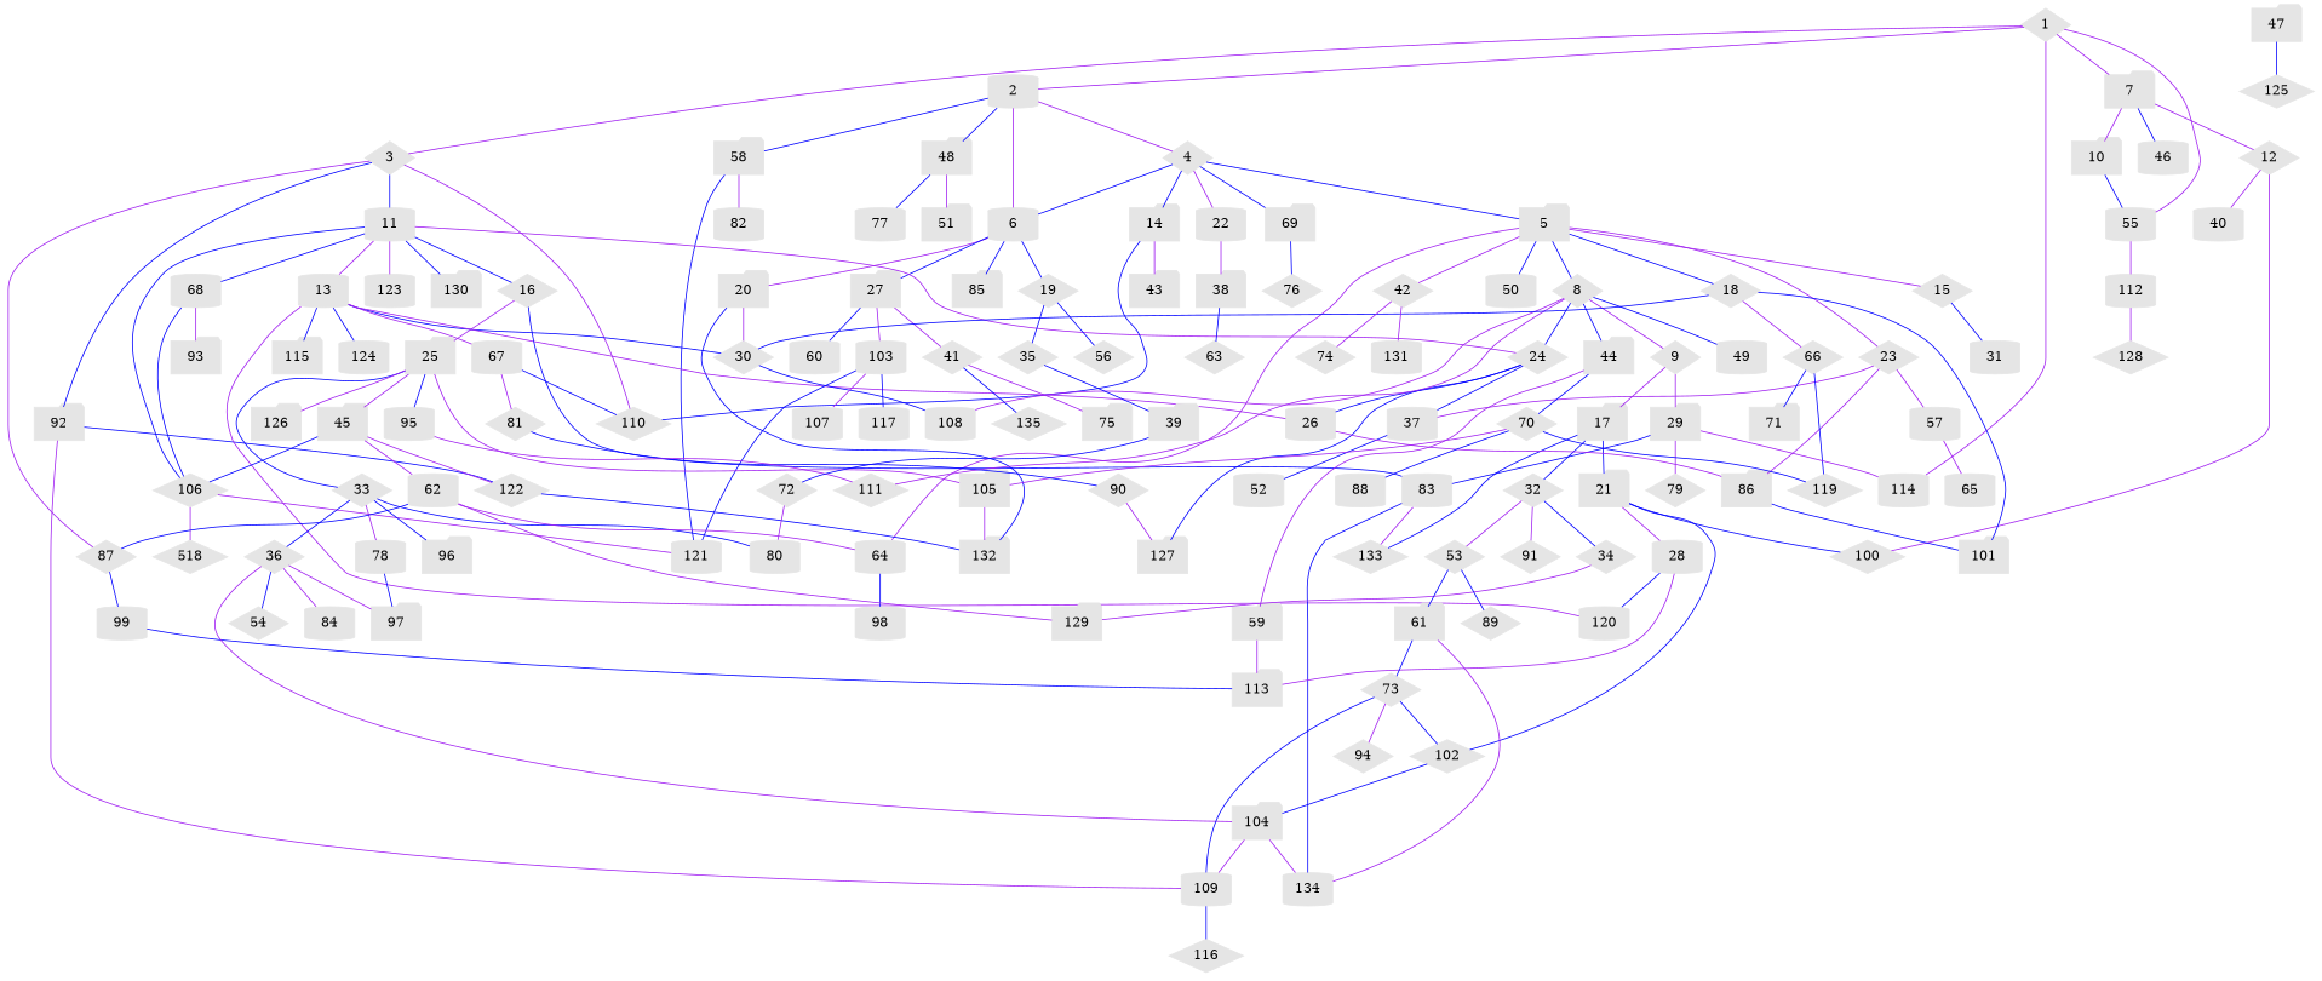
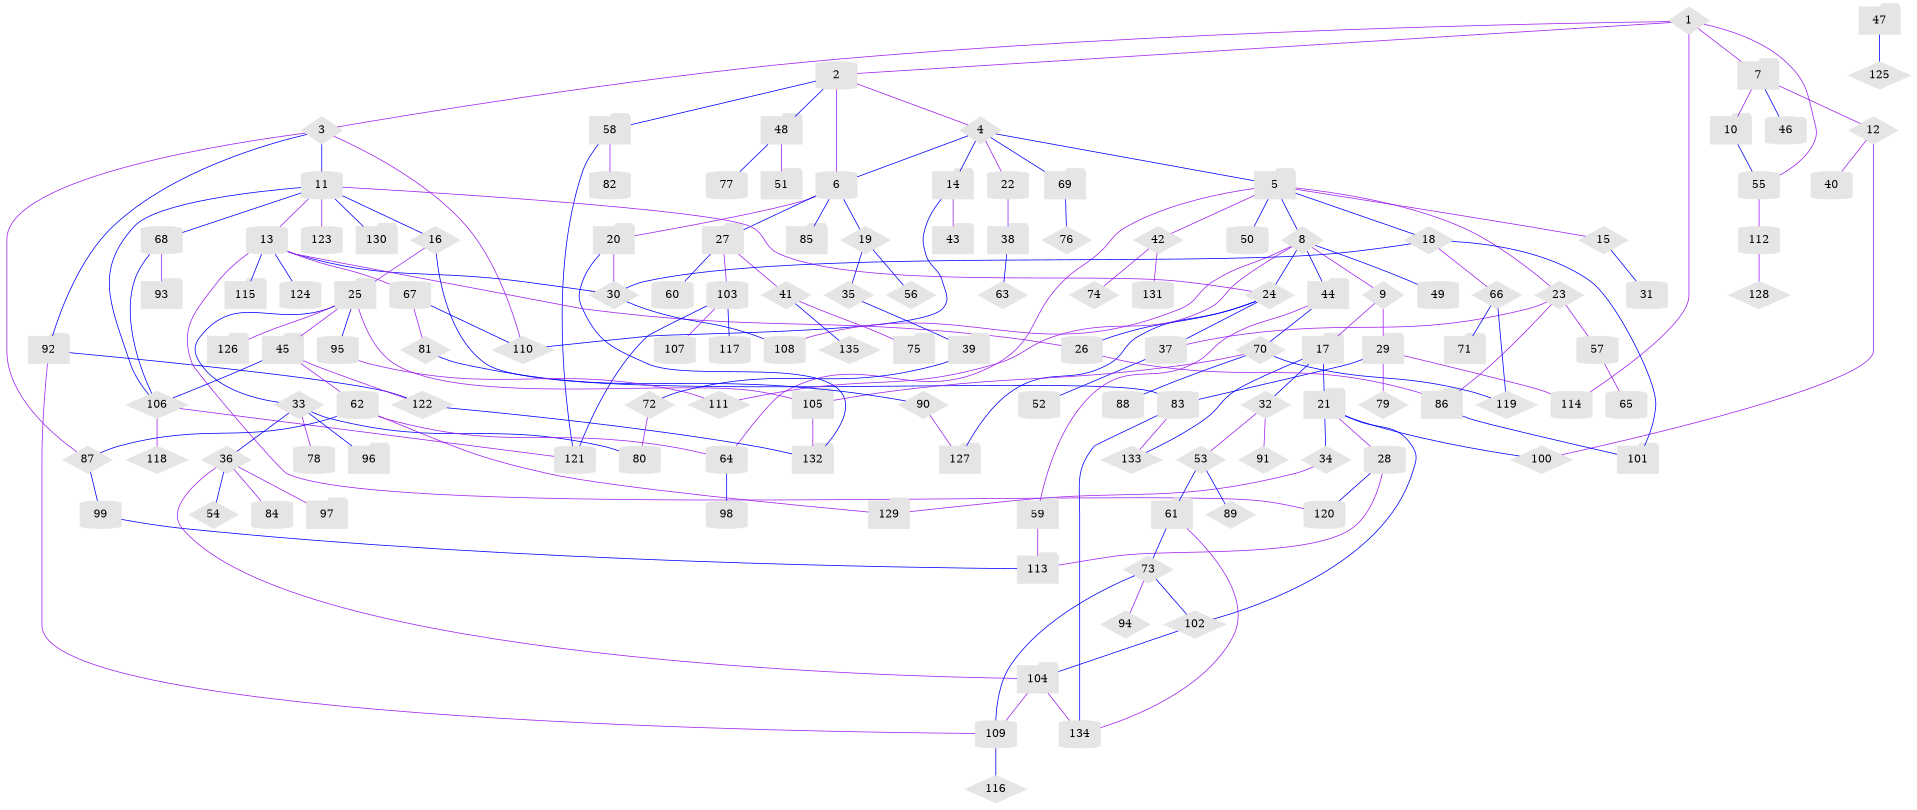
  graph {
    node [color=gray90 shape=diamond style=filled]
    edge [color=blue]
    2 [shape=cylinder]
    1
    3
    7 [shape=folder]
    55 [shape=cylinder]
    114 [shape=cylinder]
    4
    6 [shape=cylinder]
    48 [shape=folder]
    58 [shape=folder]
    11 [shape=cylinder]
    87
    92 [shape=folder]
    110
    10 [shape=folder]
    12
    46 [shape=cylinder]
    112 [shape=cylinder]
    5 [shape=folder]
    14 [shape=folder]
    22 [shape=cylinder]
    69 [shape=folder]
    19
    20 [shape=folder]
    27 [shape=folder]
    85 [shape=folder]
    51 [shape=folder]
    77 [shape=cylinder]
    82 [shape=cylinder]
    121 [shape=cylinder]
    24
    13 [shape=cylinder]
    16
    68 [shape=cylinder]
    106
    123 [shape=cylinder]
    130 [shape=folder]
    99 [shape=cylinder]
    122
    109 [shape=cylinder]
    8
    15
    18
    23
    42
    50 [shape=cylinder]
    64 [shape=cylinder]
    43 [shape=folder]
    38 [shape=folder]
    76
    9
    44 [shape=folder]
    49 [shape=cylinder]
    108 [shape=cylinder]
    111
    31 [shape=cylinder]
    30
    66
    101 [shape=folder]
    37 [shape=cylinder]
    57 [shape=cylinder]
    86 [shape=folder]
    74
    131 [shape=cylinder]
    98 [shape=cylinder]
    35
    56
    132 [shape=folder]
    41
    60 [shape=cylinder]
    103 [shape=cylinder]
    40 [shape=cylinder]
    100
    17 [shape=folder]
    29 [shape=folder]
    26 [shape=cylinder]
    127 [shape=folder]
    59 [shape=folder]
    70
    21 [shape=folder]
    32
    133
    83 [shape=cylinder]
    79
    67 [shape=cylinder]
    115 [shape=folder]
    120 [shape=cylinder]
    124 [shape=cylinder]
    25 [shape=folder]
    93 [shape=folder]
-   118 [label=518]
+   118
    81
    33
    45 [shape=folder]
    95 [shape=cylinder]
    105 [shape=folder]
    126 [shape=folder]
    134 [shape=cylinder]
    28 [shape=cylinder]
    34
    102
    53
    91
    71 [shape=folder]
    119
    39 [shape=folder]
    113 [shape=folder]
    129 [shape=folder]
    104 [shape=folder]
    63
    52 [shape=cylinder]
    65 [shape=cylinder]
    36
    78 [shape=cylinder]
    80 [shape=cylinder]
    96 [shape=folder]
    62 [shape=cylinder]
    75 [shape=folder]
    135
    107 [shape=cylinder]
    117 [shape=cylinder]
    61 [shape=folder]
    89
    54
    84 [shape=cylinder]
    97 [shape=folder]
    72
    47 [shape=folder]
    125
    88 [shape=cylinder]
    73
    128
    94
    90
    116
    2 -- 4 [color=purple]
    2 -- 6 [color=purple]
    2 -- 48
    2 -- 58
    1 -- 2 [color=purple]
    1 -- 3 [color=purple]
    1 -- 7 [color=purple]
    1 -- 55 [color=purple]
    1 -- 114 [color=purple]
    3 -- 11
    3 -- 87 [color=purple]
    3 -- 92
    3 -- 110 [color=purple]
    7 -- 10 [color=purple]
    7 -- 12 [color=purple]
    7 -- 46
    55 -- 112 [color=purple]
    4 -- 6
    4 -- 5
    4 -- 14
    4 -- 22 [color=purple]
    4 -- 69
    6 -- 19
    6 -- 20 [color=purple]
    6 -- 27
    6 -- 85
    48 -- 51 [color=purple]
    48 -- 77
    58 -- 82 [color=purple]
    58 -- 121
    11 -- 24 [color=purple]
    11 -- 13 [color=purple]
    11 -- 16
    11 -- 68
    11 -- 106
    11 -- 123 [color=purple]
    11 -- 130
    87 -- 99
    92 -- 122
    92 -- 109 [color=purple]
    10 -- 55
    12 -- 40 [color=purple]
    12 -- 100 [color=purple]
    112 -- 128 [color=purple]
    5 -- 8
    5 -- 15 [color=purple]
    5 -- 18
    5 -- 23 [color=purple]
    5 -- 42 [color=purple]
    5 -- 50
    5 -- 64 [color=purple]
    14 -- 110
    14 -- 43 [color=purple]
    22 -- 38 [color=purple]
    69 -- 76
    19 -- 35
    19 -- 56
    20 -- 30 [color=purple]
    20 -- 132
    27 -- 41 [color=purple]
    27 -- 60
    27 -- 103 [color=purple]
    24 -- 37
    24 -- 26
    24 -- 127
    13 -- 30
    13 -- 26 [color=purple]
    13 -- 67 [color=purple]
    13 -- 115
    13 -- 120 [color=purple]
    13 -- 124
    16 -- 83
    16 -- 25 [color=purple]
    68 -- 106
    68 -- 93 [color=purple]
    106 -- 121 [color=purple]
    106 -- 118 [color=purple]
    99 -- 113
    122 -- 132
    109 -- 116
    8 -- 24
    8 -- 9 [color=purple]
    8 -- 44
    8 -- 49
    8 -- 108 [color=purple]
    8 -- 111 [color=purple]
    15 -- 31
    18 -- 30
    18 -- 66 [color=purple]
    18 -- 101
    23 -- 37 [color=purple]
    23 -- 57 [color=purple]
    23 -- 86 [color=purple]
    42 -- 74 [color=purple]
    42 -- 131 [color=purple]
    64 -- 98
    38 -- 63
    9 -- 17 [color=purple]
    9 -- 29 [color=purple]
    44 -- 59 [color=purple]
    44 -- 70
    30 -- 108
    66 -- 71
    66 -- 119
    37 -- 52
    57 -- 65 [color=purple]
    86 -- 101
    35 -- 39
    41 -- 75 [color=purple]
    41 -- 135
    103 -- 121
    103 -- 107 [color=purple]
    103 -- 117
    17 -- 21
    17 -- 32
    17 -- 133
    29 -- 114 [color=purple]
    29 -- 83
    29 -- 79 [color=purple]
    26 -- 86 [color=purple]
    59 -- 113 [color=purple]
    70 -- 105 [color=purple]
    70 -- 119
    70 -- 88
    21 -- 100
    21 -- 28 [color=purple]
-   32 -- 34
+   21 -- 34
    21 -- 102
    32 -- 53 [color=purple]
    32 -- 91 [color=purple]
    83 -- 133 [color=purple]
    83 -- 134
    67 -- 110
    67 -- 81 [color=purple]
    25 -- 33
    25 -- 45 [color=purple]
    25 -- 95
    25 -- 105 [color=purple]
    25 -- 126 [color=purple]
    81 -- 90
    33 -- 36
    33 -- 78 [color=purple]
    33 -- 80
    33 -- 96
    45 -- 106
    45 -- 122 [color=purple]
    45 -- 62 [color=purple]
    95 -- 111 [color=purple]
    105 -- 132 [color=purple]
    28 -- 120
    28 -- 113 [color=purple]
    34 -- 129 [color=purple]
    102 -- 104
    53 -- 61
    53 -- 89
    39 -- 72
    104 -- 109 [color=purple]
    104 -- 134 [color=purple]
    36 -- 104 [color=purple]
    36 -- 54
    36 -- 84 [color=purple]
    36 -- 97 [color=purple]
-   78 -- 97
    62 -- 87
    62 -- 64 [color=purple]
    62 -- 129 [color=purple]
    61 -- 134 [color=purple]
    61 -- 73
    72 -- 80 [color=purple]
    47 -- 125
    73 -- 109
    73 -- 102
    73 -- 94 [color=purple]
    90 -- 127 [color=purple]
  }
